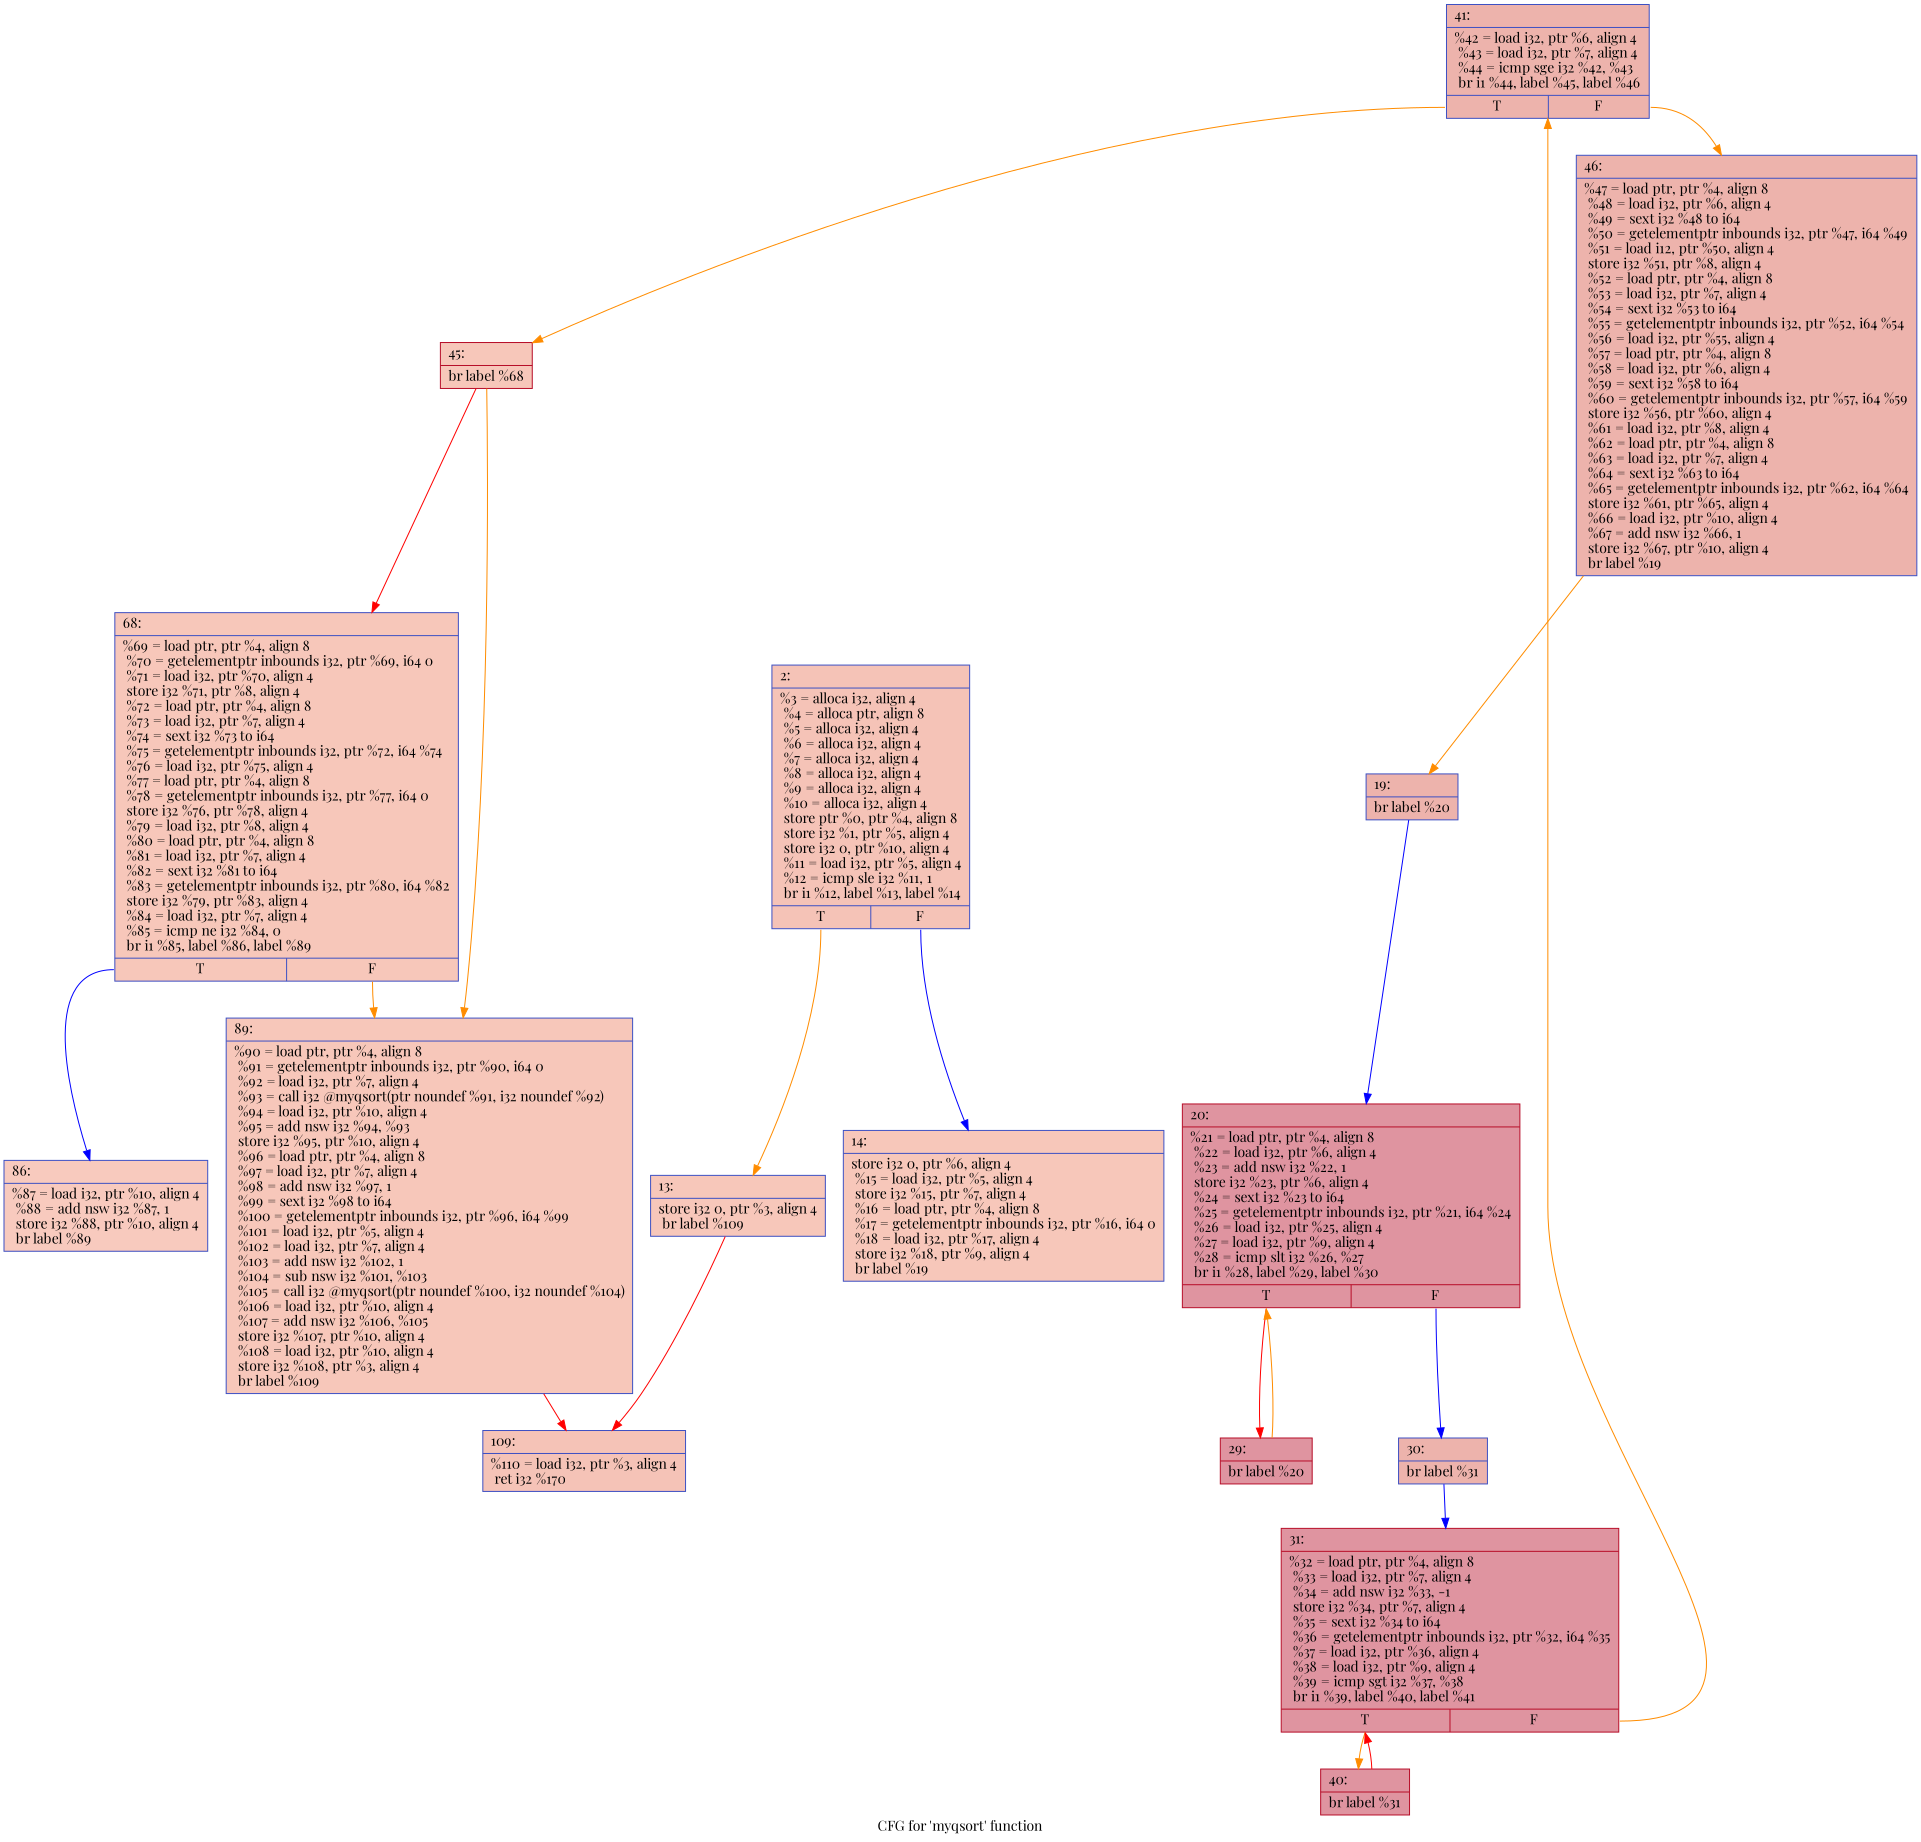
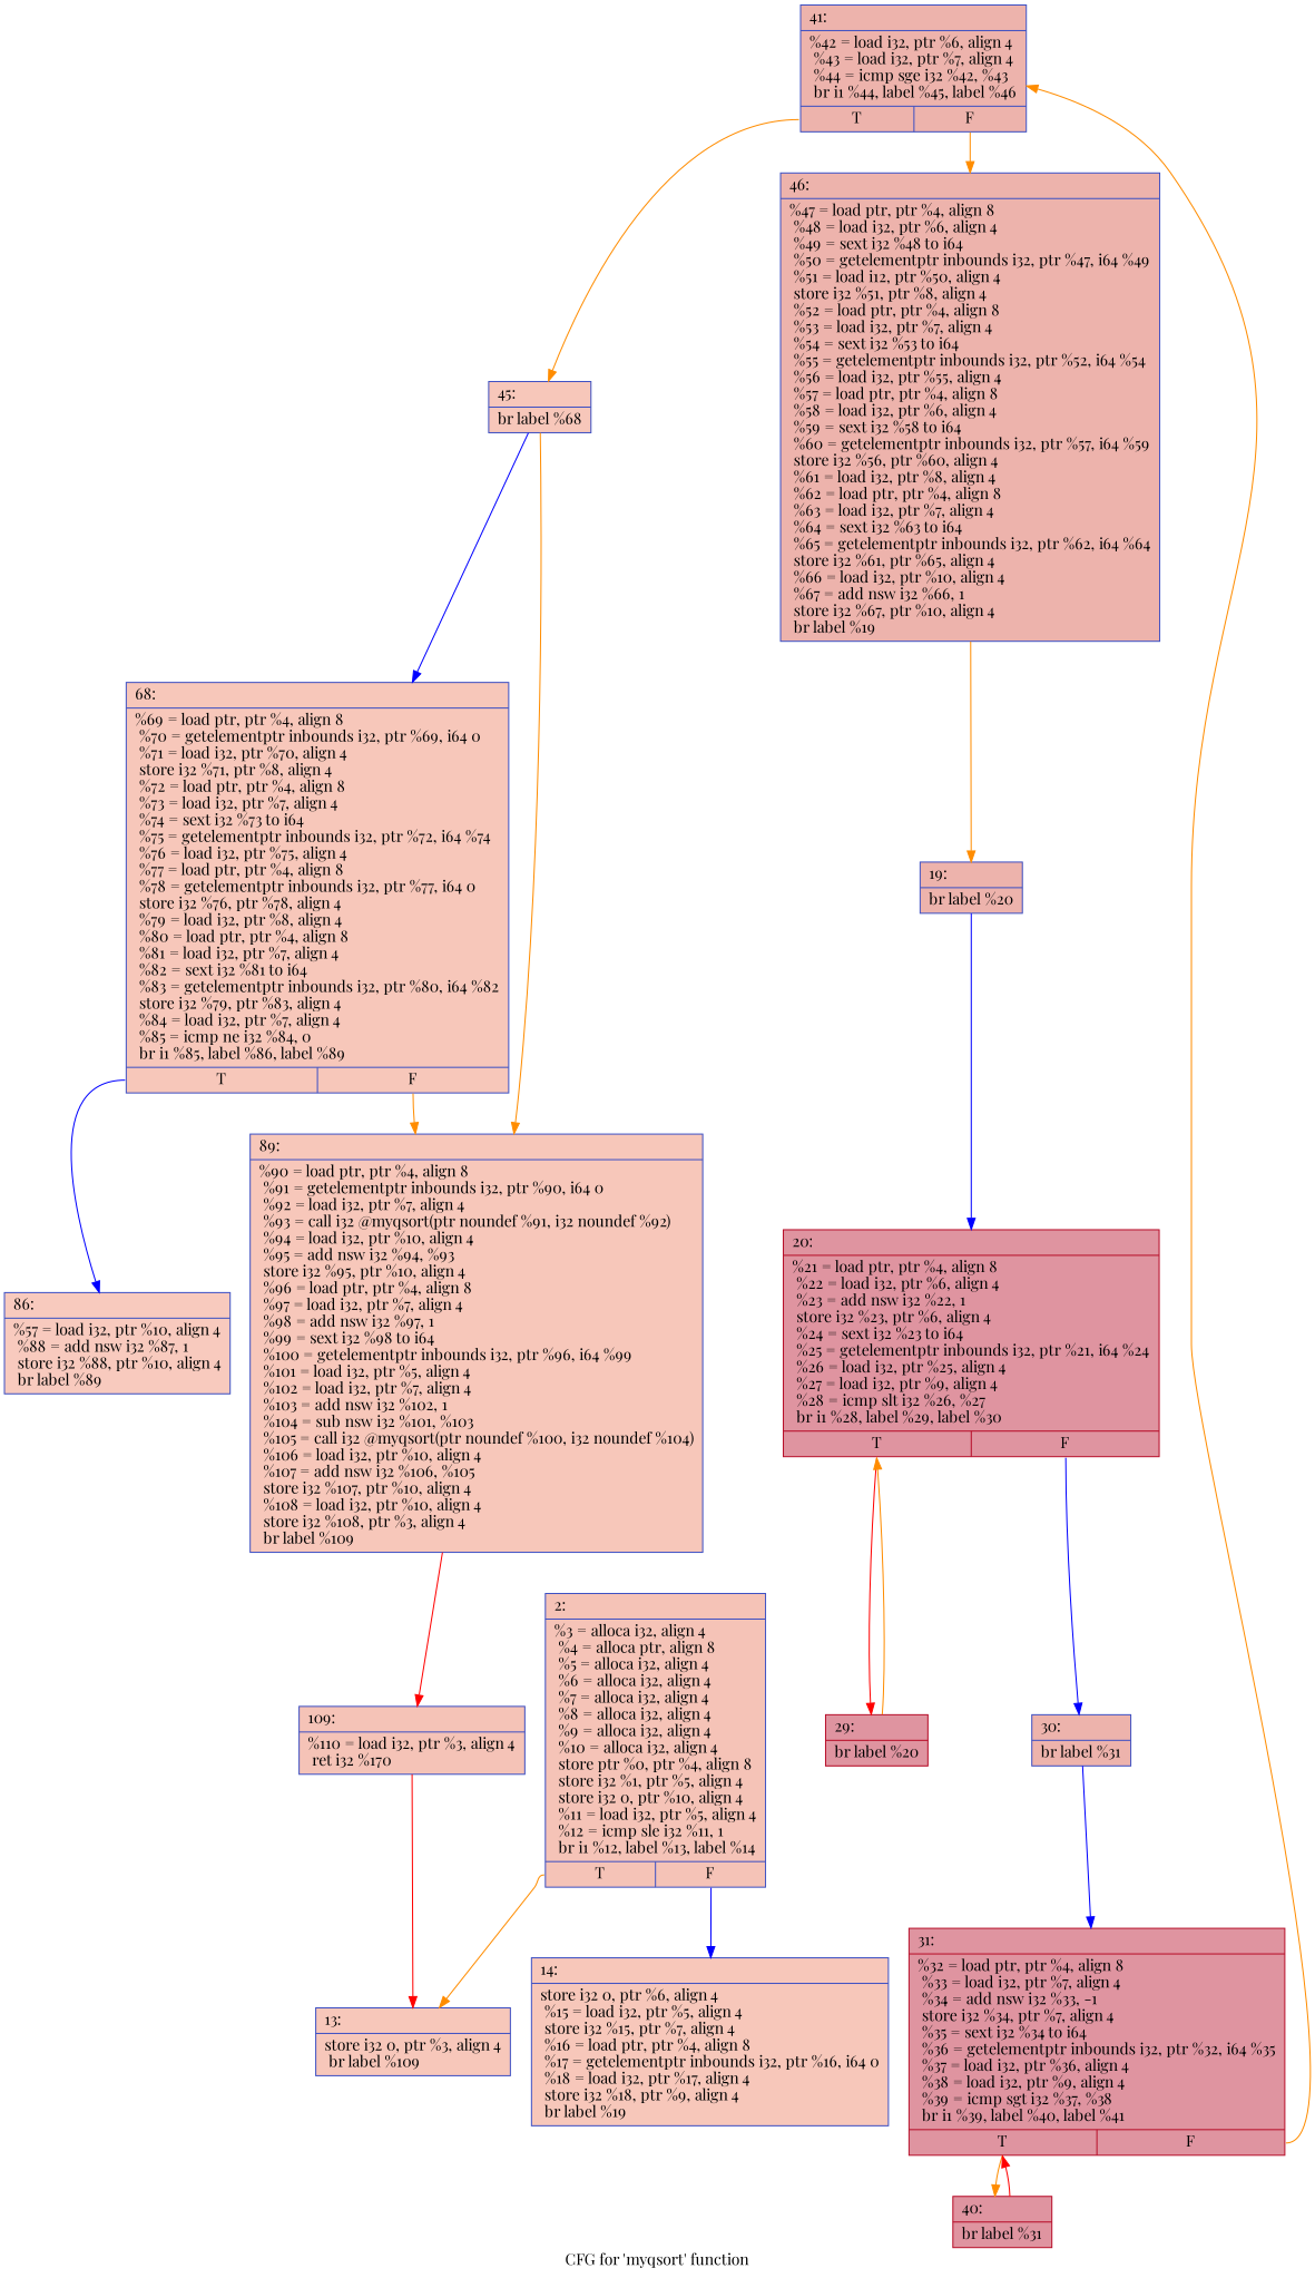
  digraph {
    fontname="Playfair Display"
    label="CFG for 'myqsort' function"
    node [color="#3d50c3ff" fillcolor="#ec7f6370" fontname="Playfair Display" shape=record style=filled]
    edge [color=darkorange fontname="Playfair Display"]
    n1 [fillcolor="#e8765c70" label="{2:\l|  %3 = alloca i32, align 4\l  %4 = alloca ptr, align 8\l  %5 = alloca i32, align 4\l  %6 = alloca i32, align 4\l  %7 = alloca i32, align 4\l  %8 = alloca i32, align 4\l  %9 = alloca i32, align 4\l  %10 = alloca i32, align 4\l  store ptr %0, ptr %4, align 8\l  store i32 %1, ptr %5, align 4\l  store i32 0, ptr %10, align 4\l  %11 = load i32, ptr %5, align 4\l  %12 = icmp sle i32 %11, 1\l  br i1 %12, label %13, label %14\l|{<s0>T|<s1>F}}"]
    n2 [label="{13:\l|  store i32 0, ptr %3, align 4\l  br label %109\l}"]
    n3 [label="{14:\l|  store i32 0, ptr %6, align 4\l  %15 = load i32, ptr %5, align 4\l  store i32 %15, ptr %7, align 4\l  %16 = load ptr, ptr %4, align 8\l  %17 = getelementptr inbounds i32, ptr %16, i64 0\l  %18 = load i32, ptr %17, align 4\l  store i32 %18, ptr %9, align 4\l  br label %19\l}"]
    n4 [fillcolor="#e8765c70" label="{109:\l|  %110 = load i32, ptr %3, align 4\l  ret i32 %170\l}"]
    n5 [fillcolor="#d6524470" label="{19:\l|  br label %20\l}"]
    n6 [color="#b70d28ff" fillcolor="#b70d2870" label="{20:\l|  %21 = load ptr, ptr %4, align 8\l  %22 = load i32, ptr %6, align 4\l  %23 = add nsw i32 %22, 1\l  store i32 %23, ptr %6, align 4\l  %24 = sext i32 %23 to i64\l  %25 = getelementptr inbounds i32, ptr %21, i64 %24\l  %26 = load i32, ptr %25, align 4\l  %27 = load i32, ptr %9, align 4\l  %28 = icmp slt i32 %26, %27\l  br i1 %28, label %29, label %30\l|{<s0>T|<s1>F}}"]
    n7 [color="#b70d28ff" fillcolor="#b70d2870" label="{29:\l|  br label %20\l}"]
    n8 [fillcolor="#d6524470" label="{30:\l|  br label %31\l}"]
    n9 [color="#b70d28ff" fillcolor="#b70d2870" label="{31:\l|  %32 = load ptr, ptr %4, align 8\l  %33 = load i32, ptr %7, align 4\l  %34 = add nsw i32 %33, -1\l  store i32 %34, ptr %7, align 4\l  %35 = sext i32 %34 to i64\l  %36 = getelementptr inbounds i32, ptr %32, i64 %35\l  %37 = load i32, ptr %36, align 4\l  %38 = load i32, ptr %9, align 4\l  %39 = icmp sgt i32 %37, %38\l  br i1 %39, label %40, label %41\l|{<s0>T|<s1>F}}"]
    n10 [color="#b70d28ff" fillcolor="#b70d2870" label="{40:\l|  br label %31\l}"]
    n11 [fillcolor="#d6524470" label="{41:\l|  %42 = load i32, ptr %6, align 4\l  %43 = load i32, ptr %7, align 4\l  %44 = icmp sge i32 %42, %43\l  br i1 %44, label %45, label %46\l|{<s0>T|<s1>F}}"]
-   n12 [color="#b70d28ff" label="{45:\l|  br label %68\l}"]
+   n12 [label="{45:\l|  br label %68\l}"]
    n13 [fillcolor="#d6524470" label="{46:\l|  %47 = load ptr, ptr %4, align 8\l  %48 = load i32, ptr %6, align 4\l  %49 = sext i32 %48 to i64\l  %50 = getelementptr inbounds i32, ptr %47, i64 %49\l  %51 = load i12, ptr %50, align 4\l  store i32 %51, ptr %8, align 4\l  %52 = load ptr, ptr %4, align 8\l  %53 = load i32, ptr %7, align 4\l  %54 = sext i32 %53 to i64\l  %55 = getelementptr inbounds i32, ptr %52, i64 %54\l  %56 = load i32, ptr %55, align 4\l  %57 = load ptr, ptr %4, align 8\l  %58 = load i32, ptr %6, align 4\l  %59 = sext i32 %58 to i64\l  %60 = getelementptr inbounds i32, ptr %57, i64 %59\l  store i32 %56, ptr %60, align 4\l  %61 = load i32, ptr %8, align 4\l  %62 = load ptr, ptr %4, align 8\l  %63 = load i32, ptr %7, align 4\l  %64 = sext i32 %63 to i64\l  %65 = getelementptr inbounds i32, ptr %62, i64 %64\l  store i32 %61, ptr %65, align 4\l  %66 = load i32, ptr %10, align 4\l  %67 = add nsw i32 %66, 1\l  store i32 %67, ptr %10, align 4\l  br label %19\l}"]
    n14 [label="{68:\l|  %69 = load ptr, ptr %4, align 8\l  %70 = getelementptr inbounds i32, ptr %69, i64 0\l  %71 = load i32, ptr %70, align 4\l  store i32 %71, ptr %8, align 4\l  %72 = load ptr, ptr %4, align 8\l  %73 = load i32, ptr %7, align 4\l  %74 = sext i32 %73 to i64\l  %75 = getelementptr inbounds i32, ptr %72, i64 %74\l  %76 = load i32, ptr %75, align 4\l  %77 = load ptr, ptr %4, align 8\l  %78 = getelementptr inbounds i32, ptr %77, i64 0\l  store i32 %76, ptr %78, align 4\l  %79 = load i32, ptr %8, align 4\l  %80 = load ptr, ptr %4, align 8\l  %81 = load i32, ptr %7, align 4\l  %82 = sext i32 %81 to i64\l  %83 = getelementptr inbounds i32, ptr %80, i64 %82\l  store i32 %79, ptr %83, align 4\l  %84 = load i32, ptr %7, align 4\l  %85 = icmp ne i32 %84, 0\l  br i1 %85, label %86, label %89\l|{<s0>T|<s1>F}}"]
    n15 [label="{89:\l|  %90 = load ptr, ptr %4, align 8\l  %91 = getelementptr inbounds i32, ptr %90, i64 0\l  %92 = load i32, ptr %7, align 4\l  %93 = call i32 @myqsort(ptr noundef %91, i32 noundef %92)\l  %94 = load i32, ptr %10, align 4\l  %95 = add nsw i32 %94, %93\l  store i32 %95, ptr %10, align 4\l  %96 = load ptr, ptr %4, align 8\l  %97 = load i32, ptr %7, align 4\l  %98 = add nsw i32 %97, 1\l  %99 = sext i32 %98 to i64\l  %100 = getelementptr inbounds i32, ptr %96, i64 %99\l  %101 = load i32, ptr %5, align 4\l  %102 = load i32, ptr %7, align 4\l  %103 = add nsw i32 %102, 1\l  %104 = sub nsw i32 %101, %103\l  %105 = call i32 @myqsort(ptr noundef %100, i32 noundef %104)\l  %106 = load i32, ptr %10, align 4\l  %107 = add nsw i32 %106, %105\l  store i32 %107, ptr %10, align 4\l  %108 = load i32, ptr %10, align 4\l  store i32 %108, ptr %3, align 4\l  br label %109\l}"]
-   n16 [fillcolor="#ef886b70" label="{86:\l|  %87 = load i32, ptr %10, align 4\l  %88 = add nsw i32 %87, 1\l  store i32 %88, ptr %10, align 4\l  br label %89\l}"]
+   n16 [fillcolor="#ef886b70" label="{86:\l|  %57 = load i32, ptr %10, align 4\l  %88 = add nsw i32 %87, 1\l  store i32 %88, ptr %10, align 4\l  br label %89\l}"]
    n1 -> n2 [tailport=s0]
    n1 -> n3 [color=blue tailport=s1]
-   n2 -> n4 [color=red]
+   n4 -> n2 [color=red]
    n5 -> n6 [color=blue]
    n6 -> n7 [color=red tailport=s0]
    n6 -> n8 [color=blue tailport=s1]
    n7 -> n6
    n8 -> n9 [color=blue]
    n9 -> n10 [tailport=s0]
    n9 -> n11 [tailport=s1]
    n10 -> n9 [color=red]
    n11 -> n12 [tailport=s0]
    n11 -> n13 [tailport=s1]
-   n12 -> n14 [color=red]
+   n12 -> n14 [color=blue]
    n12 -> n15
    n13 -> n5
    n14 -> n15 [tailport=s1]
    n14 -> n16 [color=blue tailport=s0]
    n15 -> n4 [color=red]
  }
